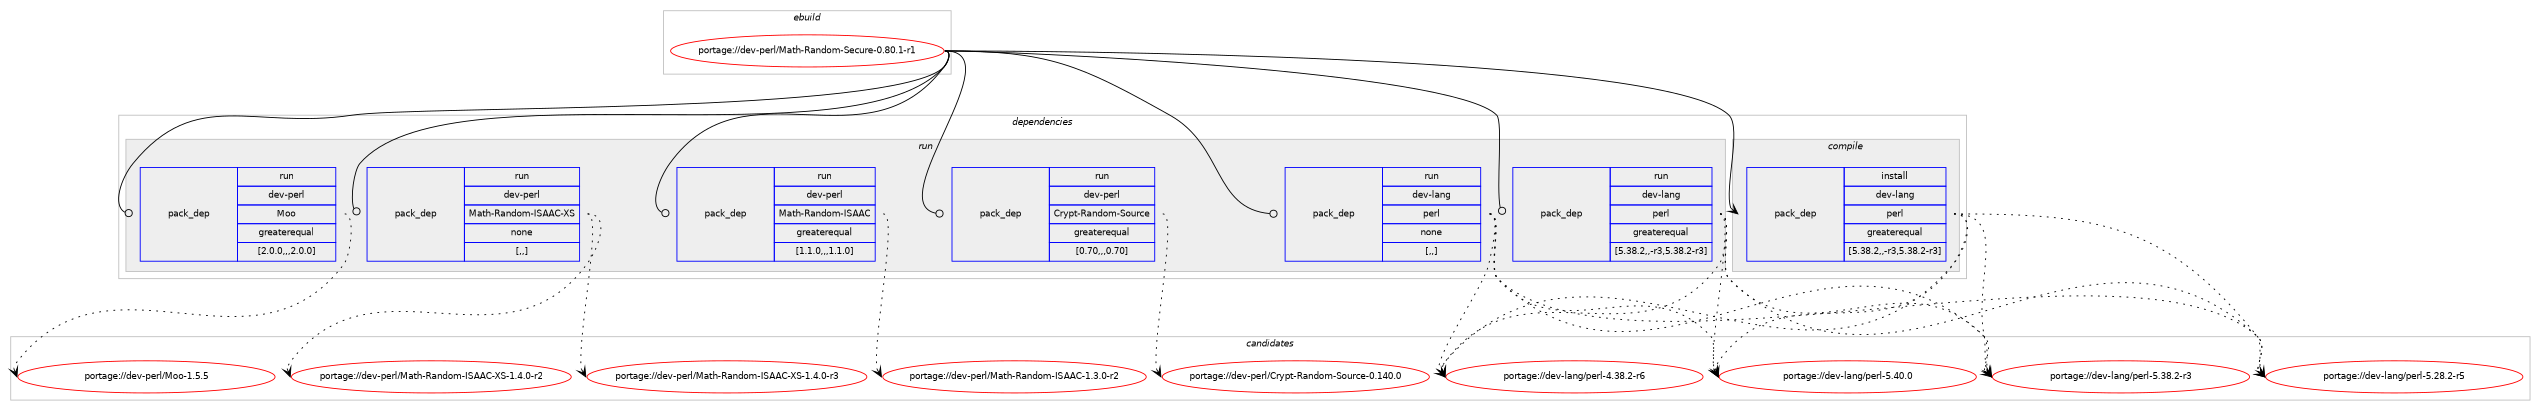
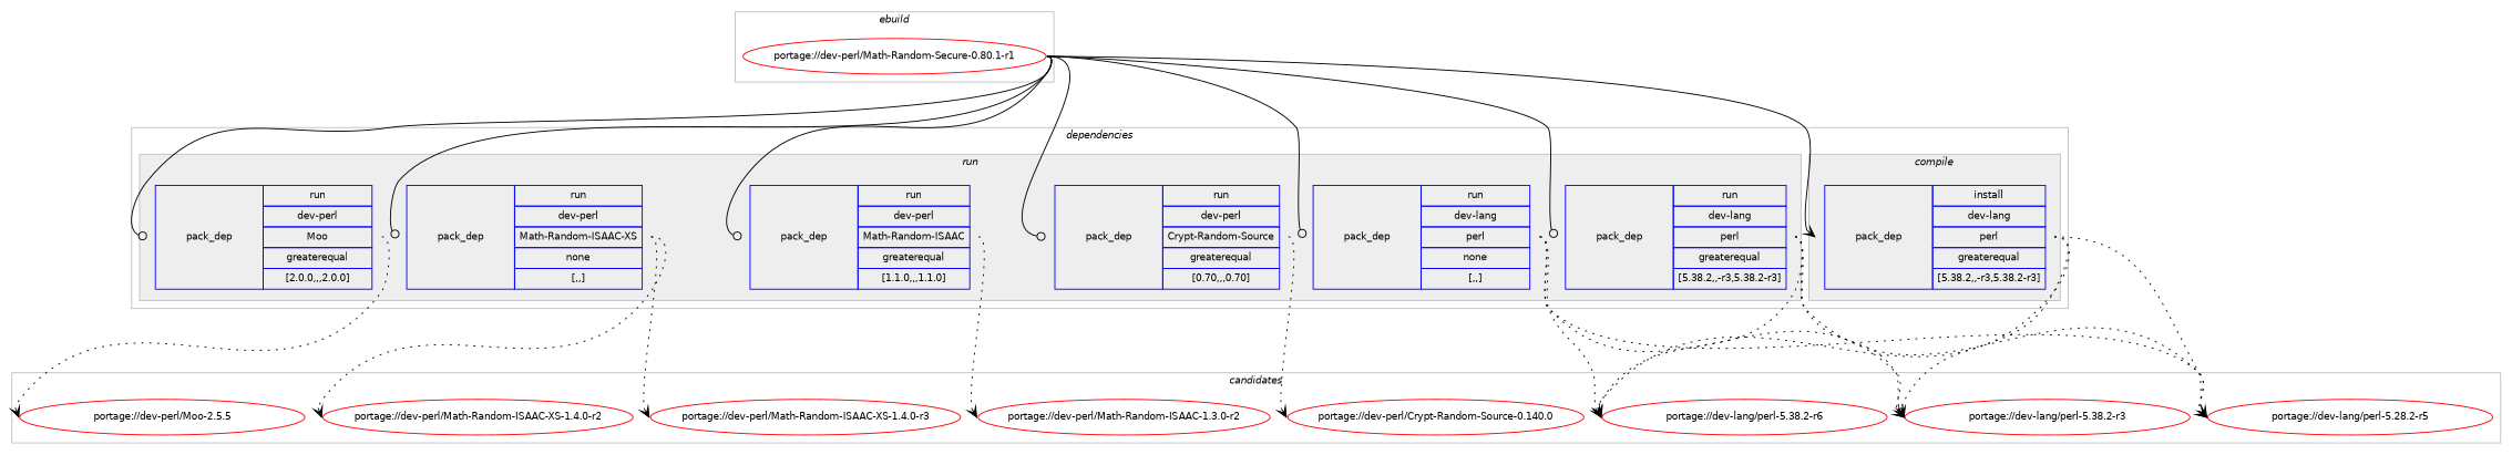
  digraph {
    compound=true
    concentrate=true
    fontname=Helvetica
    fontsize=10
    newrank=true
    rankdir=TB
    ranksep=1.5
    node [color=red fontname=Helvetica fontsize=10]
    edge [arrowhead=vee headport=w style=dotted tailport=e weight=100]
    n1 [label="portage://dev-perl/Math-Random-Secure-0.80.1-r1" width=4]
    n2 [color=blue label=<<TABLE BORDER="0" CELLBORDER="1" CELLSPACING="0" CELLPADDING="4" WIDTH="220"><TR><TD ROWSPAN="6" CELLPADDING="30">pack_dep</TD></TR><TR><TD WIDTH="110">install</TD></TR><TR><TD>dev-lang</TD></TR><TR><TD>perl</TD></TR><TR><TD>greaterequal</TD></TR><TR><TD>[5.38.2,,-r3,5.38.2-r3]</TD></TR></TABLE>> shape=none]
    n3 [color=blue label=<<TABLE BORDER="0" CELLBORDER="1" CELLSPACING="0" CELLPADDING="4" WIDTH="220"><TR><TD ROWSPAN="6" CELLPADDING="30">pack_dep</TD></TR><TR><TD WIDTH="110">run</TD></TR><TR><TD>dev-lang</TD></TR><TR><TD>perl</TD></TR><TR><TD>greaterequal</TD></TR><TR><TD>[5.38.2,,-r3,5.38.2-r3]</TD></TR></TABLE>> shape=none]
    n4 [color=blue label=<<TABLE BORDER="0" CELLBORDER="1" CELLSPACING="0" CELLPADDING="4" WIDTH="220"><TR><TD ROWSPAN="6" CELLPADDING="30">pack_dep</TD></TR><TR><TD WIDTH="110">run</TD></TR><TR><TD>dev-lang</TD></TR><TR><TD>perl</TD></TR><TR><TD>none</TD></TR><TR><TD>[,,]</TD></TR></TABLE>> shape=none]
    n5 [color=blue label=<<TABLE BORDER="0" CELLBORDER="1" CELLSPACING="0" CELLPADDING="4" WIDTH="220"><TR><TD ROWSPAN="6" CELLPADDING="30">pack_dep</TD></TR><TR><TD WIDTH="110">run</TD></TR><TR><TD>dev-perl</TD></TR><TR><TD>Crypt-Random-Source</TD></TR><TR><TD>greaterequal</TD></TR><TR><TD>[0.70,,,0.70]</TD></TR></TABLE>> shape=none]
    n6 [color=blue label=<<TABLE BORDER="0" CELLBORDER="1" CELLSPACING="0" CELLPADDING="4" WIDTH="220"><TR><TD ROWSPAN="6" CELLPADDING="30">pack_dep</TD></TR><TR><TD WIDTH="110">run</TD></TR><TR><TD>dev-perl</TD></TR><TR><TD>Math-Random-ISAAC</TD></TR><TR><TD>greaterequal</TD></TR><TR><TD>[1.1.0,,,1.1.0]</TD></TR></TABLE>> shape=none]
    n7 [color=blue label=<<TABLE BORDER="0" CELLBORDER="1" CELLSPACING="0" CELLPADDING="4" WIDTH="220"><TR><TD ROWSPAN="6" CELLPADDING="30">pack_dep</TD></TR><TR><TD WIDTH="110">run</TD></TR><TR><TD>dev-perl</TD></TR><TR><TD>Math-Random-ISAAC-XS</TD></TR><TR><TD>none</TD></TR><TR><TD>[,,]</TD></TR></TABLE>> shape=none]
    n8 [color=blue label=<<TABLE BORDER="0" CELLBORDER="1" CELLSPACING="0" CELLPADDING="4" WIDTH="220"><TR><TD ROWSPAN="6" CELLPADDING="30">pack_dep</TD></TR><TR><TD WIDTH="110">run</TD></TR><TR><TD>dev-perl</TD></TR><TR><TD>Moo</TD></TR><TR><TD>greaterequal</TD></TR><TR><TD>[2.0.0,,,2.0.0]</TD></TR></TABLE>> shape=none]
-   n9 [label="portage://dev-lang/perl-5.40.0" width=4]
-   n10 [label="portage://dev-lang/perl-4.38.2-r6" width=4]
+   n10 [label="portage://dev-lang/perl-5.38.2-r6" width=4]
    n11 [label="portage://dev-lang/perl-5.28.2-r5" width=4]
    n12 [label="portage://dev-lang/perl-5.38.2-r3" width=4]
    n13 [label="portage://dev-perl/Crypt-Random-Source-0.140.0" width=4]
    n14 [label="portage://dev-perl/Math-Random-ISAAC-1.3.0-r2" width=4]
    n15 [label="portage://dev-perl/Math-Random-ISAAC-XS-1.4.0-r3" width=4]
    n16 [label="portage://dev-perl/Math-Random-ISAAC-XS-1.4.0-r2" width=4]
-   n17 [label="portage://dev-perl/Moo-1.5.5" width=4]
+   n17 [label="portage://dev-perl/Moo-2.5.5" width=4]
    subgraph cluster_1 {
      color=gray
      label=<<i>ebuild</i>>
      n1
    }
    subgraph cluster_2 {
      color=gray
      label=<<i>dependencies</i>>
      subgraph cluster_3 {
        color=gray
        fillcolor="#eeeeee"
        label=<<i>compile</i>>
        style=filled
        subgraph sub_4 {
          color=gray
          fillcolor="#eeeeee"
          label=<<i>compile</i>>
          style=filled
          n2
        }
      }
      subgraph cluster_5 {
        color=gray
        fillcolor="#eeeeee"
        label=<<i>compile and run</i>>
        style=filled
      }
      subgraph cluster_6 {
        color=gray
        fillcolor="#eeeeee"
        label=<<i>run</i>>
        style=filled
        subgraph sub_7 {
          color=gray
          fillcolor="#eeeeee"
          label=<<i>run</i>>
          style=filled
          n3
        }
        subgraph sub_8 {
          color=gray
          fillcolor="#eeeeee"
          label=<<i>run</i>>
          style=filled
          n4
        }
        subgraph sub_9 {
          color=gray
          fillcolor="#eeeeee"
          label=<<i>run</i>>
          style=filled
          n5
        }
        subgraph sub_10 {
          color=gray
          fillcolor="#eeeeee"
          label=<<i>run</i>>
          style=filled
          n6
        }
        subgraph sub_11 {
          color=gray
          fillcolor="#eeeeee"
          label=<<i>run</i>>
          style=filled
          n7
        }
        subgraph sub_12 {
          color=gray
          fillcolor="#eeeeee"
          label=<<i>run</i>>
          style=filled
          n8
        }
      }
    }
    subgraph cluster_13 {
      color=gray
      label=<<i>candidates</i>>
      rank=same
      subgraph sub_14 {
        color=black
        label=<<i>candidates</i>>
        nodesep=1
        rank=same
-       n9
        n10
        n11
        n12
      }
      subgraph sub_15 {
        color=black
        label=<<i>candidates</i>>
        nodesep=1
        rank=same
-       n9
        n10
        n11
        n12
      }
      subgraph sub_16 {
        color=black
        label=<<i>candidates</i>>
        nodesep=1
        rank=same
-       n9
        n10
        n11
        n12
      }
      subgraph sub_17 {
        color=black
        label=<<i>candidates</i>>
        nodesep=1
        rank=same
        n13
      }
      subgraph sub_18 {
        color=black
        label=<<i>candidates</i>>
        nodesep=1
        rank=same
        n14
      }
      subgraph sub_19 {
        color=black
        label=<<i>candidates</i>>
        nodesep=1
        rank=same
        n15
        n16
      }
      subgraph sub_20 {
        color=black
        label=<<i>candidates</i>>
        nodesep=1
        rank=same
        n17
      }
    }
    n1 -> n2 [style=solid weight=20]
    n1 -> n3 [arrowhead=odot style=solid weight=20]
    n1 -> n4 [arrowhead=odot style=solid weight=20]
    n1 -> n5 [arrowhead=odot style=solid weight=20]
    n1 -> n6 [arrowhead=odot style=solid weight=20]
    n1 -> n7 [arrowhead=odot style=solid weight=20]
    n1 -> n8 [arrowhead=odot style=solid weight=20]
-   n2 -> n9
    n2 -> n10
    n2 -> n11
    n2 -> n12
-   n3 -> n9
    n3 -> n10
    n3 -> n11
    n3 -> n12
-   n4 -> n9
    n4 -> n10
    n4 -> n11
    n4 -> n12
    n5 -> n13
    n6 -> n14
    n7 -> n15
    n7 -> n16
    n8 -> n17
  }
